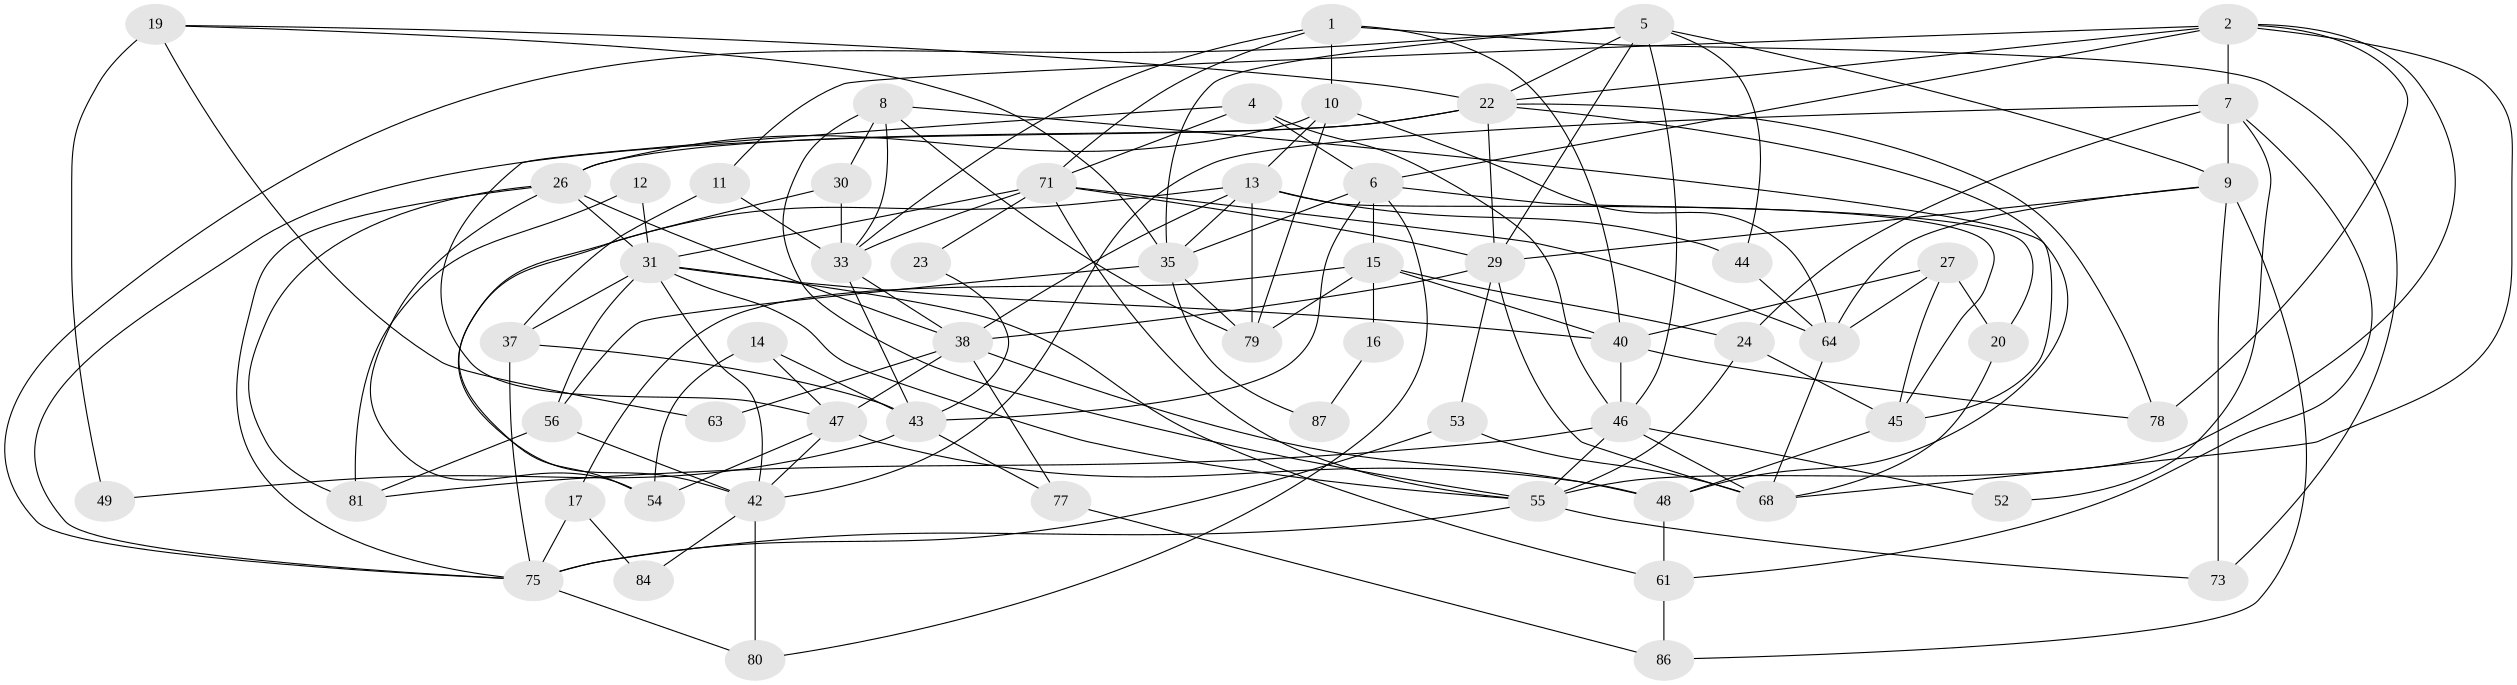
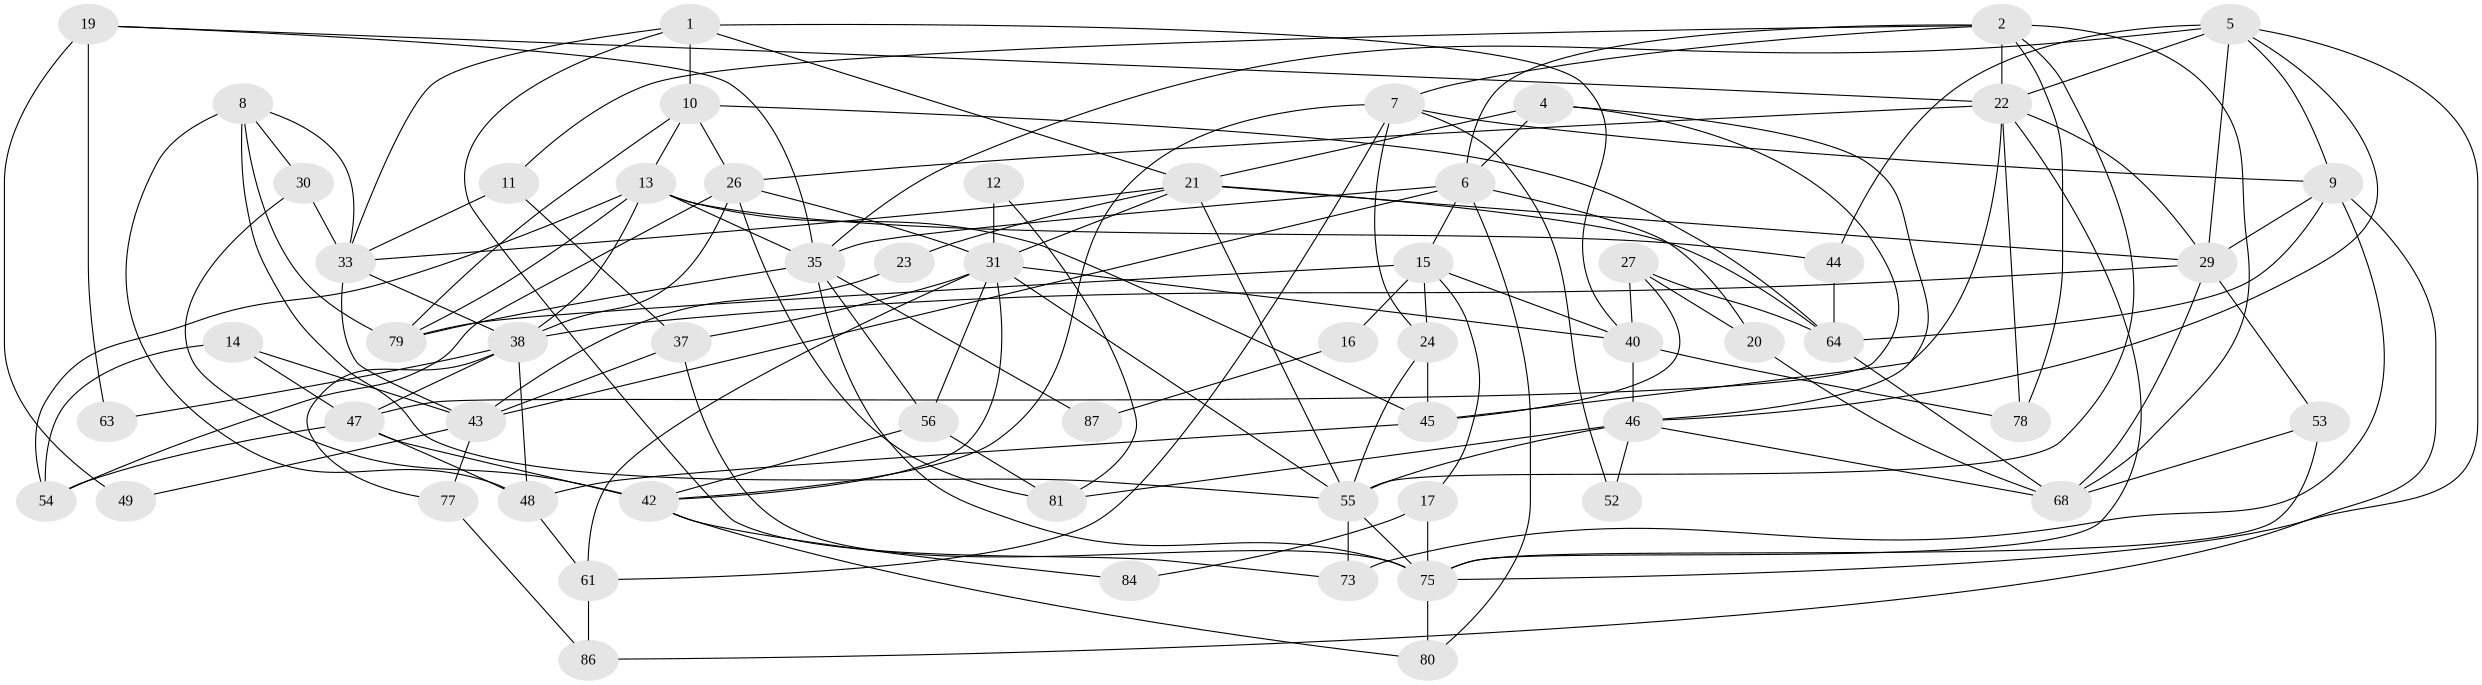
  graph {
    fontname="Liberation Serif"
    node [color=gray90 fontname="Liberation Serif" style=filled]
    edge [fontname="Liberation Serif"]
    10 [super="+41"]
    79
    64 [super="+66"]
    13 [super="+25"]
    26 [super="+57"]
    1
-   21 [super="+42" label=71]
+   21 [super="+42"]
    33 [super="+51"]
    40 [super="+70"]
    73
    55 [super="+89"]
    29 [super="+50"]
    31 [super="+74"]
    23
    43 [super="+67"]
    38 [super="+76"]
    78
    46 [super="+85"]
    2 [super="+36"]
    6 [super="+72"]
    7
    11
    22 [super="+60"]
    68 [super="+90"]
    35 [super="+39"]
    15 [super="+18"]
    20
    80
    9 [super="+34"]
    24 [super="+32"]
    52
    61 [super="+71"]
    n33 [label=42 super="+88"]
    37
    75 [super="+82"]
    45
    4
    47
    81
    48 [super="+59"]
    54 [super="+83"]
    5 [super="+28"]
    44
    86
    53
    87
    56 [super="+65"]
    16
    17
    49
    77
    84
    8 [super="+58"]
    30
    12
    63
    14
    19 [super="+69"]
    27
    10 -- 79
    10 -- 64
    10 -- 13
    10 -- 26
    64 -- 68
    13 -- 79
    13 -- 38 [weight=2]
    13 -- 35
    13 -- 45
    13 -- 54
    13 -- 44
    26 -- 31
    26 -- 38
    26 -- 81
    26 -- 54
    1 -- 10
    1 -- 21
    1 -- 33
    1 -- 40
    1 -- 73
    21 -- 64
    21 -- 33
    21 -- 55
    21 -- 29
    21 -- 31
    21 -- 23
    33 -- 43
    33 -- 38
    40 -- 78
    40 -- 46 [weight=2]
    55 -- 73
    55 -- 75
    29 -- 38
    29 -- 68
    29 -- 53
    31 -- 40
    31 -- 55
    31 -- 61
    31 -- n33
    31 -- 37
    31 -- 56
    23 -- 43
    43 -- 49
    43 -- 77
    38 -- 47
    38 -- 48
    38 -- 77
    38 -- 63
    46 -- 55
    46 -- 68
    46 -- 52
    46 -- 81
    2 -- 55
    2 -- 78
    2 -- 6
    2 -- 7
    2 -- 11
    2 -- 22
    2 -- 68
    6 -- 43
    6 -- 35
    6 -- 15
    6 -- 20
    6 -- 80
    7 -- 9
    7 -- 24
    7 -- 52
    7 -- 61
    7 -- n33
    11 -- 33
    11 -- 37
    22 -- 26
    22 -- 29
    22 -- 78
    22 -- 75
    22 -- 45
    35 -- 79
-   26 -- 75
+   35 -- 75
    35 -- 87
    35 -- 56
    15 -- 79
    15 -- 40
    15 -- 24
    15 -- 16
    15 -- 17
    20 -- 68
    9 -- 64
    9 -- 73
    9 -- 29
    9 -- 86
    24 -- 55
    24 -- 45
    61 -- 86
    n33 -- 80
    n33 -- 84
    37 -- 43
    37 -- 75
    75 -- 80
    45 -- 48
    4 -- 21
    4 -- 46
    4 -- 6
    4 -- 47
    47 -- n33
    47 -- 48
    47 -- 54
    48 -- 61
    5 -- 29
    5 -- 46
    5 -- 22
    5 -- 35
    5 -- 9
    5 -- 75
    5 -- 44
    44 -- 64
    53 -- 68
    53 -- 75
    56 -- n33
    56 -- 81
    16 -- 87
    17 -- 75
    17 -- 84
    77 -- 86
    8 -- 79
    8 -- 33
    8 -- 55
    8 -- 48
    8 -- 30
    30 -- 33
    30 -- n33
    12 -- 31 [weight=2]
    12 -- 81
    14 -- 43
    14 -- 47
    14 -- 54
    19 -- 22
    19 -- 35
    19 -- 49 [weight=2]
    19 -- 63
    27 -- 64
    27 -- 40
    27 -- 20
    27 -- 45
  }
